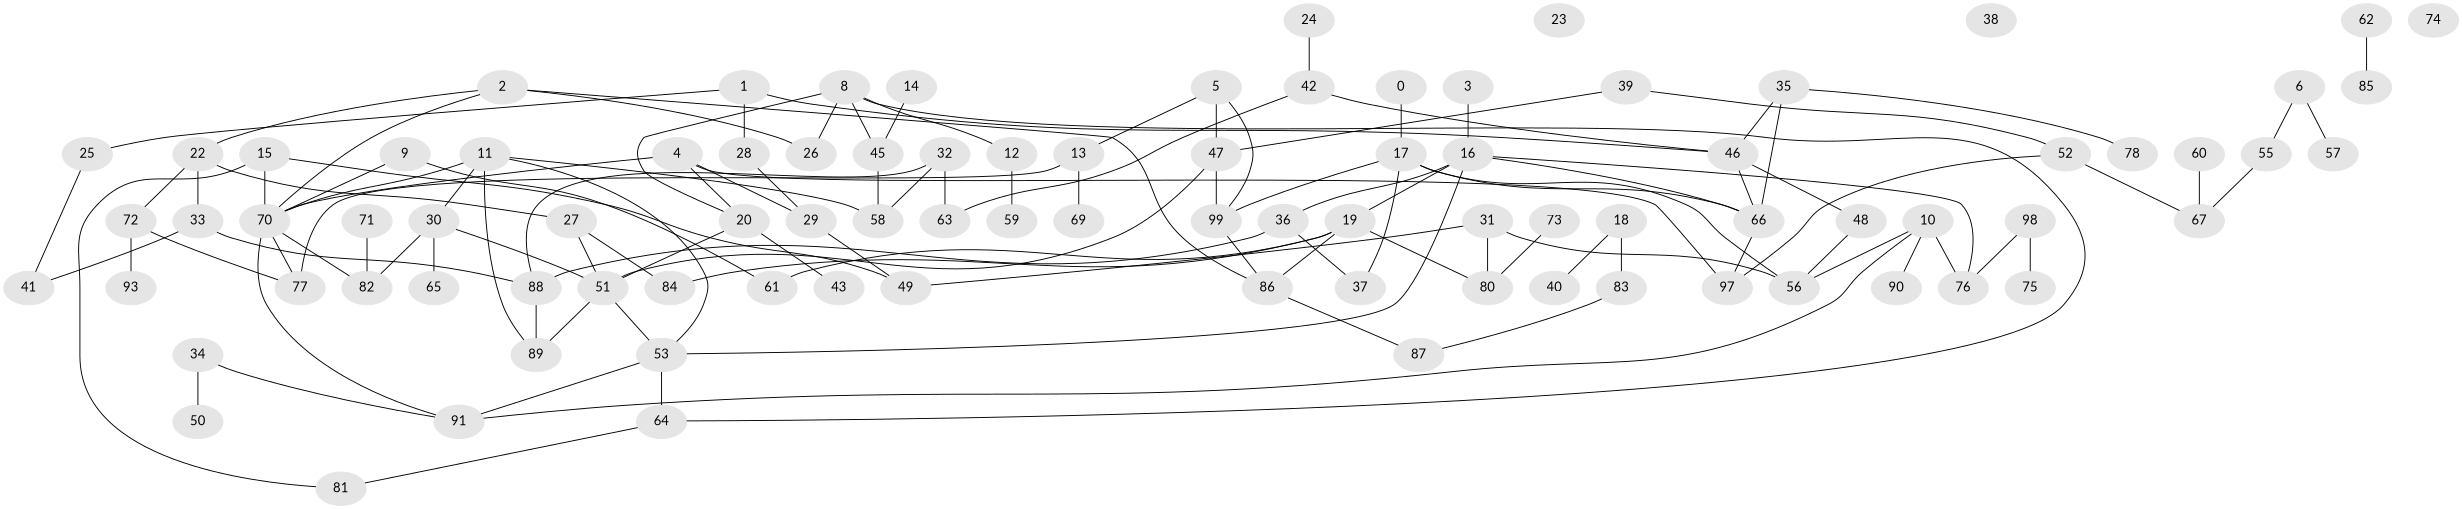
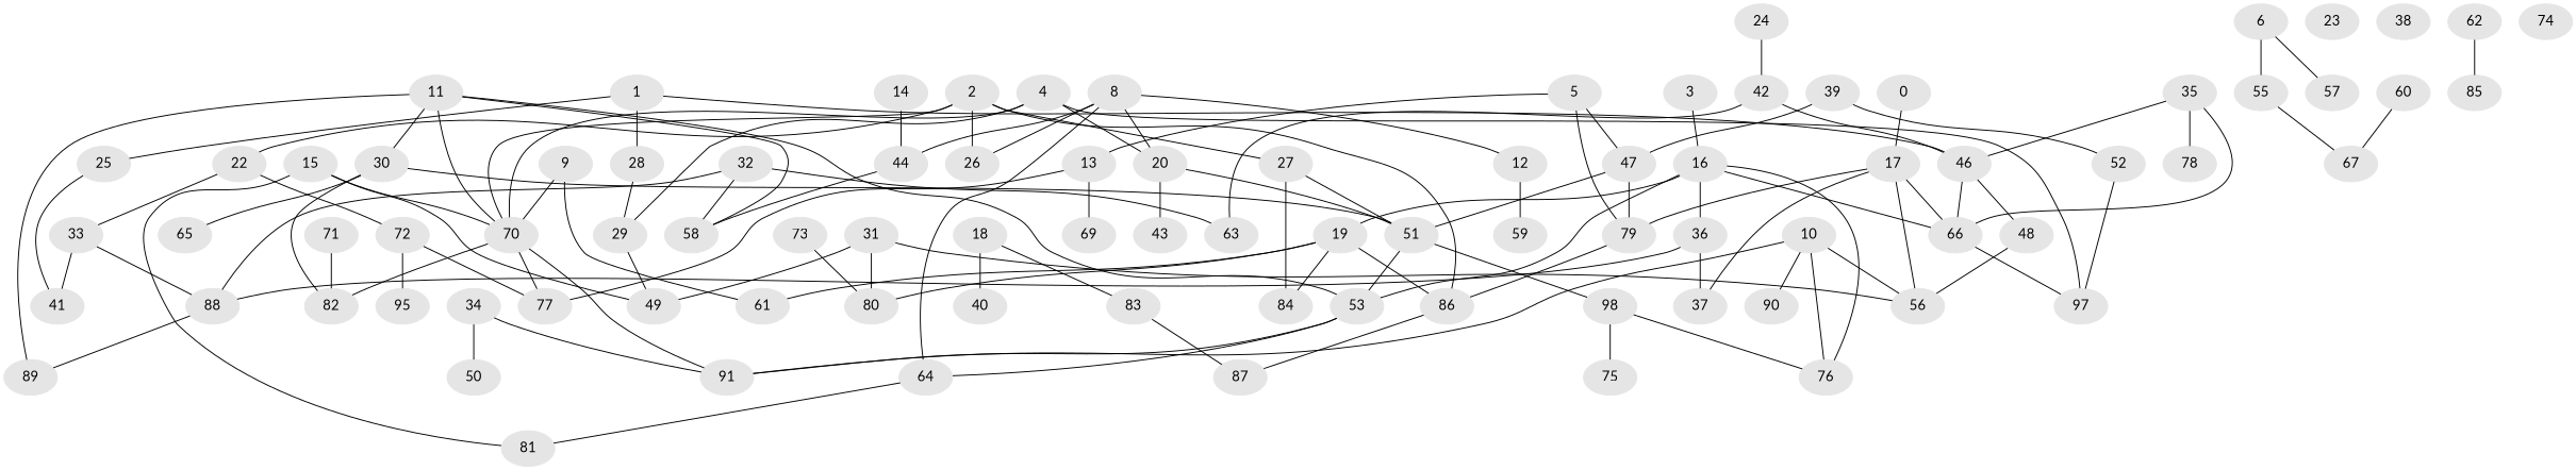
  graph {
    fontname=Lato
    node [color=gray90 fontname=Lato style=filled]
    edge [fontname=Lato]
    1
    25
    28
    46
    41
    29
    66
    48
    2
    22
    26
    70
    86
    27
    33
    72
    91
    77
    82
    87
    3
    16
    76
    53
    19
    36
    4
    20
    n29 [label=97]
    43
    51
    49
    5
    13
    47
-   79 [label=99]
+   79
    69
    6
    55
    57
    67
    n42 [label=0]
    17
    56
    37
    8
    12
-   44 [label=45]
+   44
    64
    59
    58
    81
    9
    61
    10
    90
    11
    30
    89
    65
    14
    15
    80
    84
    88
    18
    40
    83
    n69 [label=98]
-   93
+   93 [label=95]
    23
    24
    42
    63
    31
    32
    34
    50
    35
    78
    38
    39
    52
    75
    60
    62
    85
    71
    73
    74
    1 -- 25
    1 -- 28
    1 -- 46
    25 -- 41
    28 -- 29
    46 -- 66
    46 -- 48
    29 -- 49
    66 -- n29
    48 -- 56
    2 -- 22
    2 -- 26
    2 -- 70
    2 -- 86
-   22 -- 27
+   2 -- 27
    22 -- 33
    22 -- 72
    70 -- 91
    70 -- 77
    70 -- 82
    86 -- 87
    27 -- 51
    27 -- 84
    33 -- 41
    33 -- 88
    72 -- 77
    72 -- 93
    3 -- 16
    16 -- 66
    16 -- 76
    16 -- 53
    16 -- 19
    16 -- 36
    53 -- 91
    53 -- 64
    19 -- 86
    19 -- 61
    19 -- 80
    19 -- 84
    36 -- 37
    36 -- 88
    4 -- 29
    4 -- 70
    4 -- 20
    4 -- n29
    20 -- 43
    20 -- 51
    51 -- 53
-   51 -- 89
+   51 -- n69
    5 -- 13
    5 -- 47
    5 -- 79
    13 -- 77
    13 -- 69
    47 -- 51
    47 -- 79
    79 -- 86
    6 -- 55
    6 -- 57
    55 -- 67
    n42 -- 17
    17 -- 66
    17 -- 79
    17 -- 56
    17 -- 37
    8 -- 26
    8 -- 20
    8 -- 12
    8 -- 44
    8 -- 64
    12 -- 59
    44 -- 58
    64 -- 81
    9 -- 70
    9 -- 61
    10 -- 91
    10 -- 76
    10 -- 56
    10 -- 90
    11 -- 70
    11 -- 53
    11 -- 58
    11 -- 30
    11 -- 89
    30 -- 82
    30 -- 51
    30 -- 65
    14 -- 44
    15 -- 70
    15 -- 49
    15 -- 81
    88 -- 89
    18 -- 40
    18 -- 83
    83 -- 87
    n69 -- 76
    n69 -- 75
    24 -- 42
    42 -- 46
    42 -- 63
    31 -- 49
    31 -- 56
    31 -- 80
    32 -- 58
    32 -- 88
    32 -- 63
    34 -- 91
    34 -- 50
    35 -- 46
    35 -- 66
    35 -- 78
    39 -- 47
    39 -- 52
    52 -- n29
-   52 -- 67
    60 -- 67
    62 -- 85
    71 -- 82
    73 -- 80
  }
